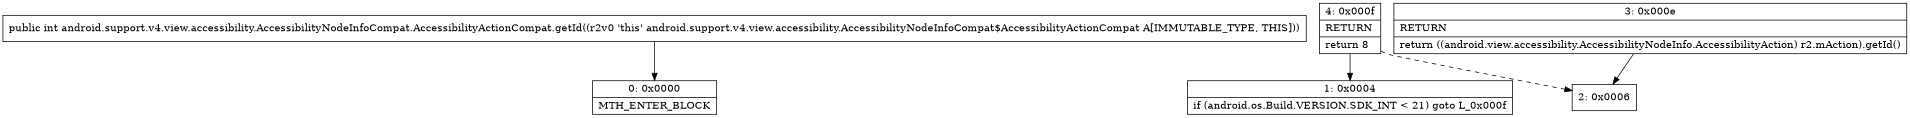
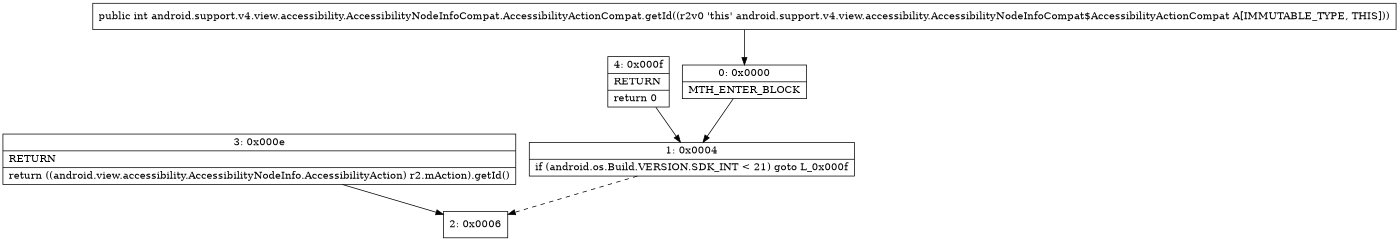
  digraph {
    node [shape=record]
    n1 [label="{0\:\ 0x0000|MTH_ENTER_BLOCK\l}"]
    n2 [label="{1\:\ 0x0004|if (android.os.Build.VERSION.SDK_INT \< 21) goto L_0x000f\l}"]
    n3 [label="{2\:\ 0x0006}"]
-   n4 [label="{4\:\ 0x000f|RETURN\l|return 8\l}"]
+   n4 [label="{4\:\ 0x000f|RETURN\l|return 0\l}"]
    n5 [label="{3\:\ 0x000e|RETURN\l|return ((android.view.accessibility.AccessibilityNodeInfo.AccessibilityAction) r2.mAction).getId()\l}"]
    n6 [label="{public int android.support.v4.view.accessibility.AccessibilityNodeInfoCompat.AccessibilityActionCompat.getId((r2v0 'this' android.support.v4.view.accessibility.AccessibilityNodeInfoCompat$AccessibilityActionCompat A[IMMUTABLE_TYPE, THIS])) }"]
-   n4 -> n3 [style=dashed]
+   n1 -> n2
+   n2 -> n3 [style=dashed]
    n4 -> n2
    n5 -> n3
    n6 -> n1
  }
